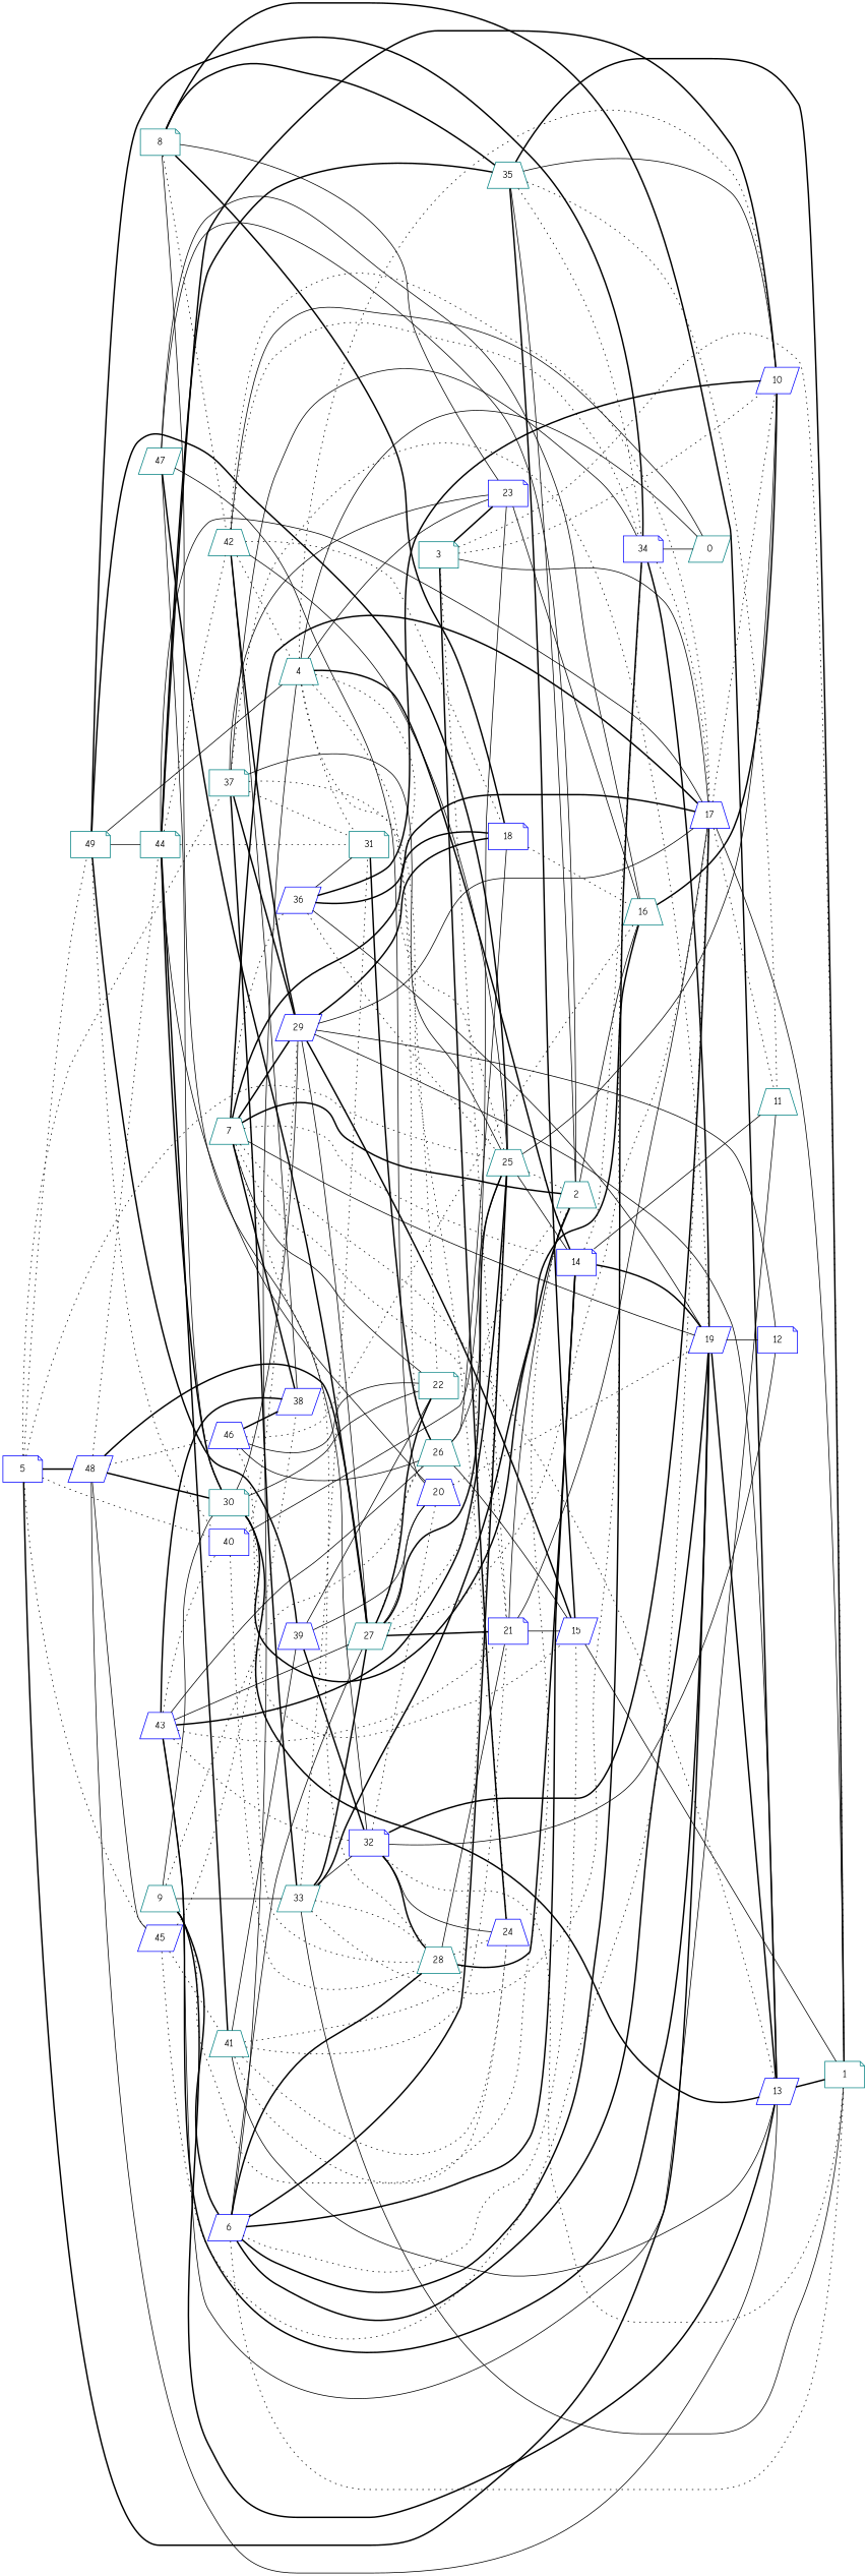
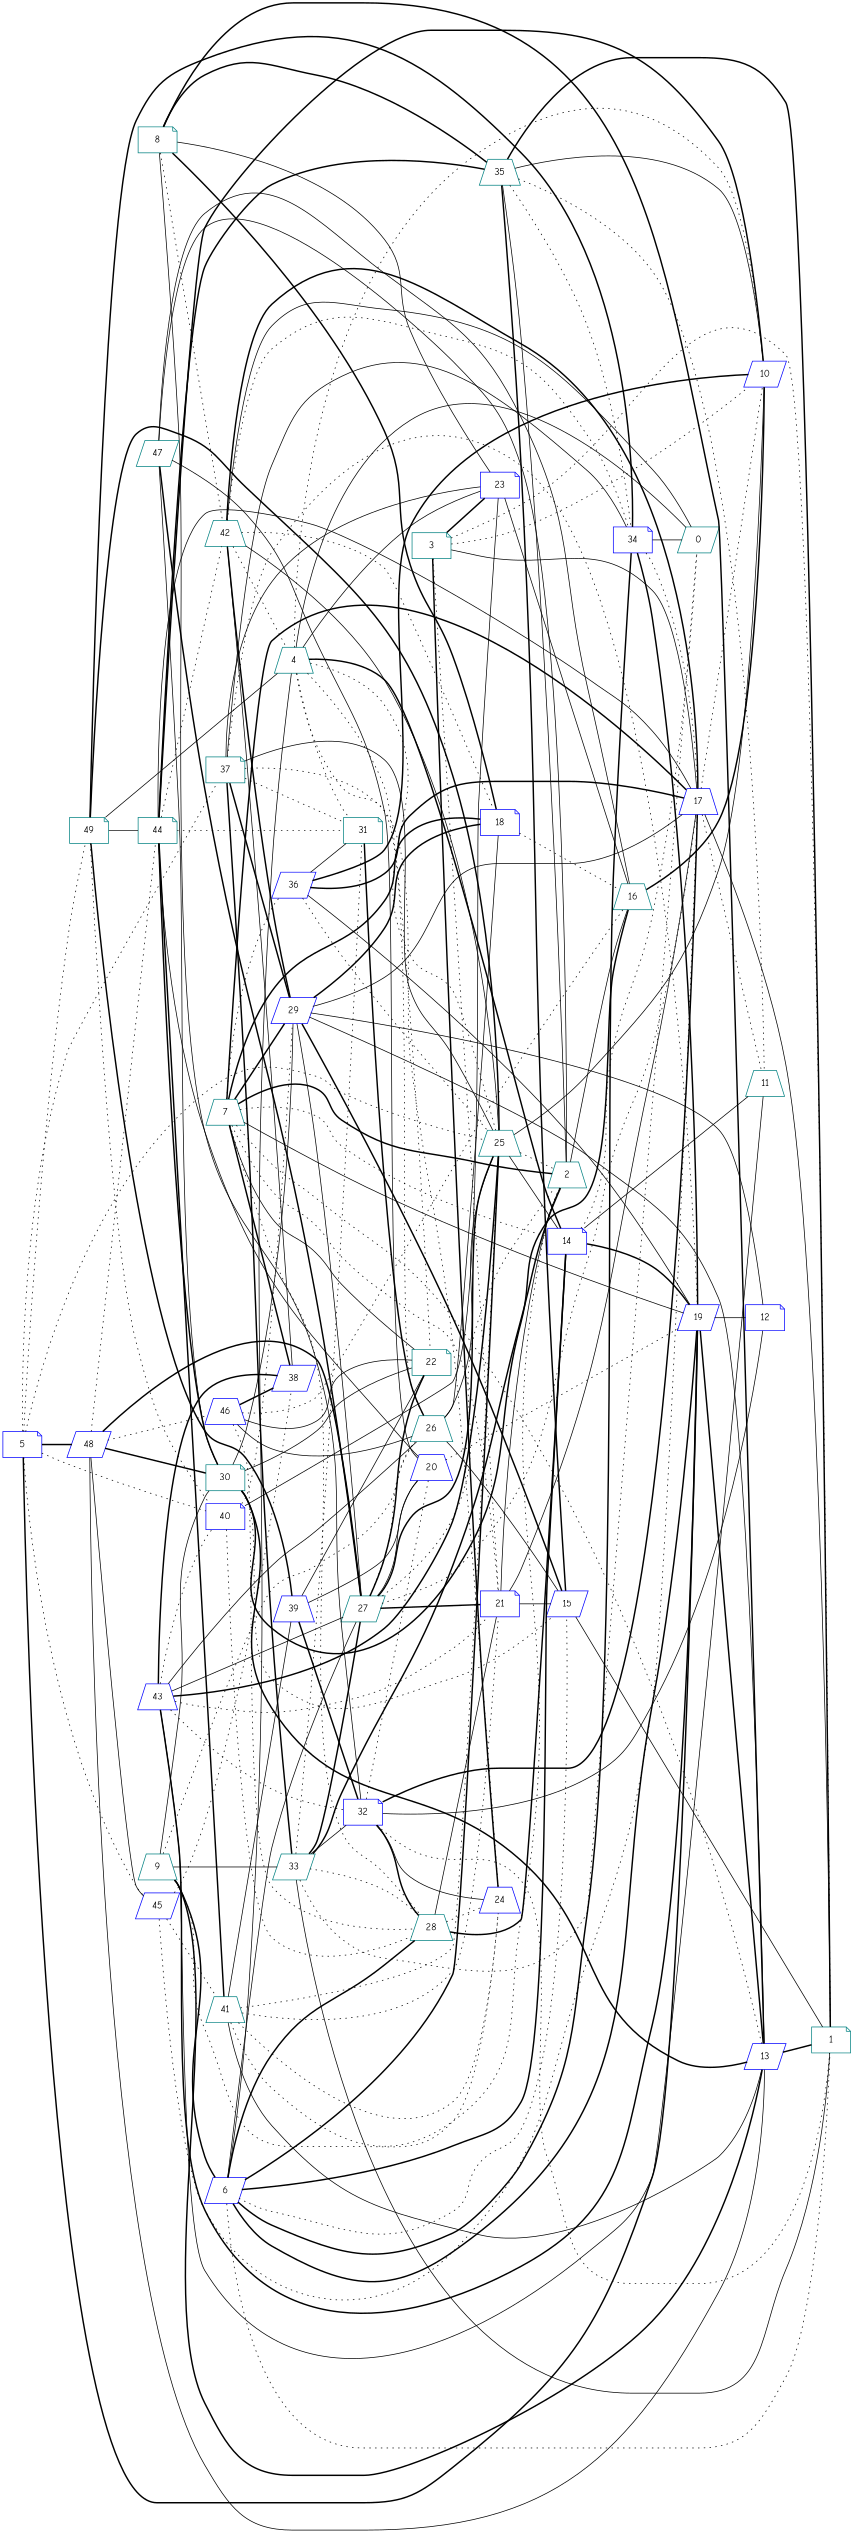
  digraph {
    fontname="Comic Neue"
    rankdir=LR
    node [color=blue fontname="Comic Neue" shape=note]
    edge [color=black dir=none fontname="Comic Neue" style=solid]
    48 [shape=parallelogram]
    30 [color=teal]
    13 [shape=parallelogram]
    45 [shape=parallelogram]
    27 [color=teal shape=parallelogram]
    46 [shape=trapezium]
    44 [color=teal]
    22 [color=teal]
    21
    15 [shape=parallelogram]
    16 [color=teal shape=trapezium]
    29 [shape=parallelogram]
    10 [shape=parallelogram]
    1 [color=teal]
    41 [color=teal shape=trapezium]
    38 [shape=parallelogram]
    17 [shape=trapezium]
    4 [color=teal shape=trapezium]
    14
    23
    25 [color=teal shape=trapezium]
    26 [color=teal shape=trapezium]
    0 [color=teal shape=parallelogram]
    31 [color=teal]
    11 [color=teal shape=trapezium]
    2 [color=teal shape=trapezium]
    18
    33 [color=teal shape=parallelogram]
    28 [color=teal shape=trapezium]
    32
    24 [shape=trapezium]
    20 [shape=trapezium]
    12
    19 [shape=parallelogram]
    5
    37 [color=teal]
    40
    49 [color=teal]
    34
    39 [shape=trapezium]
    43 [shape=trapezium]
    36 [shape=parallelogram]
    8 [color=teal]
    42 [color=teal shape=trapezium]
    35 [color=teal shape=trapezium]
    47 [color=teal shape=parallelogram]
    6 [shape=parallelogram]
    3 [color=teal]
    7 [color=teal shape=trapezium]
    9 [color=teal shape=trapezium]
    subgraph sub_1 {
      48
      30
      13
      45
      27
      46
      44
      22
      21
      15
      16
      29
      10
      1
      41
      38
      17
      4
      14
      23
      25
      26
      0
      31
      11
      2
      18
      33
      28
      32
      24
      20
      12
      19
      5
      37
      40
      49
      34
      39
      43
      36
      8
      42
      35
      47
      6
      3
      7
      9
    }
    48 -> 30 [style=bold]
    48 -> 13
    48 -> 45
    48 -> 27 [style=bold]
    48 -> 46 [style=dotted]
    48 -> 44 [style=dotted]
    30 -> 13 [style=bold]
    30 -> 22
    30 -> 15 [style=dotted]
    30 -> 16 [style=bold]
    30 -> 29
    13 -> 1 [style=bold]
    45 -> 41 [style=dotted]
    45 -> 38 [style=dotted]
    45 -> 17 [style=dotted]
    27 -> 22 [style=bold]
    27 -> 21 [style=bold]
    27 -> 17 [style=dotted]
    27 -> 25 [style=bold]
    27 -> 26 [style=dotted]
    27 -> 2 [style=dotted]
    27 -> 20
    46 -> 22
    46 -> 16 [style=dotted]
    46 -> 38 [style=bold]
    46 -> 26
    46 -> 28 [style=dotted]
    44 -> 30 [style=bold]
    44 -> 10 [style=bold]
    44 -> 41 [style=bold]
    44 -> 17
    44 -> 31 [style=dotted]
    44 -> 20
    44 -> 42 [style=dotted]
    44 -> 35 [style=bold]
    21 -> 15
    21 -> 17
    21 -> 2
    15 -> 1
    16 -> 10 [style=bold]
    29 -> 13
    29 -> 27
    29 -> 15 [style=bold]
    29 -> 17
    29 -> 18 [style=bold]
    29 -> 12
    41 -> 13
    41 -> 21 [style=dotted]
    41 -> 25 [style=dotted]
    41 -> 2 [style=dotted]
    41 -> 24 [style=dotted]
    41 -> 39
    17 -> 10 [style=dotted]
    17 -> 1
    17 -> 11 [style=dotted]
    4 -> 22 [style=dotted]
    4 -> 10 [style=dotted]
    4 -> 14 [style=bold]
    4 -> 23
    4 -> 25 [style=dotted]
    4 -> 26 [style=dotted]
    4 -> 0
    4 -> 31 [style=dotted]
-   14 -> 34 [style=dotted]
+   14 -> 0 [style=dotted]
    14 -> 11
    23 -> 16
    25 -> 10
    25 -> 14
    25 -> 2 [style=dotted]
    26 -> 15
    26 -> 25
    26 -> 18
    31 -> 26 [style=bold]
    2 -> 16
    18 -> 16 [style=dotted]
    33 -> 27 [style=bold]
    33 -> 1
-   33 -> 34 [style=dotted]
+   33 -> 0 [style=dotted]
    33 -> 31 [style=dotted]
    33 -> 2 [style=bold]
    33 -> 28 [style=dotted]
    33 -> 32
    28 -> 21
    28 -> 14 [style=bold]
    28 -> 24 [style=dotted]
    32 -> 1 [style=dotted]
    32 -> 17 [style=bold]
    32 -> 28 [style=bold]
    32 -> 24
    32 -> 20 [style=dotted]
    32 -> 12
    20 -> 19 [style=dotted]
    19 -> 13 [style=bold]
    19 -> 14 [style=bold]
    19 -> 12
    5 -> 48 [style=bold]
    5 -> 45 [style=dotted]
    5 -> 25 [style=dotted]
    5 -> 19 [style=bold]
    5 -> 37 [style=dotted]
    5 -> 40 [style=dotted]
    5 -> 49 [style=dotted]
    37 -> 29 [style=bold]
    37 -> 23
    37 -> 25
    37 -> 31 [style=dotted]
    37 -> 33 [style=bold]
    37 -> 24 [style=dotted]
    37 -> 19 [style=dotted]
    37 -> 34
    40 -> 29 [style=dotted]
    40 -> 23
    40 -> 28 [style=dotted]
    49 -> 44
    49 -> 4
    49 -> 25 [style=bold]
    49 -> 40 [style=dotted]
    49 -> 34 [style=bold]
    49 -> 39 [style=bold]
    34 -> 17 [style=dotted]
    34 -> 0
    34 -> 19 [style=bold]
    39 -> 22
    39 -> 32 [style=bold]
    39 -> 20
    43 -> 27
    43 -> 21 [style=dotted]
    43 -> 38 [style=bold]
    43 -> 25 [style=bold]
    43 -> 26
    43 -> 11
    43 -> 32 [style=dotted]
    43 -> 19 [style=bold]
    43 -> 40 [style=dotted]
    36 -> 10 [style=bold]
    36 -> 17 [style=bold]
    36 -> 25 [style=dotted]
    36 -> 31
    36 -> 19
    8 -> 13 [style=bold]
    8 -> 23
    8 -> 18 [style=bold]
    8 -> 32
    8 -> 42 [style=dotted]
    8 -> 35 [style=bold]
    42 -> 29 [style=bold]
    42 -> 38
-   42 -> 17 [style=dotted]
+   42 -> 17 [style=bold]
    42 -> 4 [style=dotted]
    42 -> 25
    42 -> 0
    42 -> 18 [style=dotted]
    42 -> 34 [style=dotted]
    35 -> 15 [style=bold]
    35 -> 10
    35 -> 1 [style=bold]
    35 -> 11 [style=dotted]
    35 -> 2
    35 -> 34 [style=dotted]
    47 -> 30
    47 -> 27 [style=bold]
    47 -> 16
    47 -> 2
    47 -> 20
    6 -> 27
    6 -> 15 [style=dotted]
    6 -> 1 [style=dotted]
    6 -> 4
    6 -> 14 [style=bold]
    6 -> 25 [style=bold]
    6 -> 28 [style=bold]
    6 -> 19 [style=bold]
    6 -> 34 [style=bold]
    3 -> 21 [style=dotted]
    3 -> 10 [style=dotted]
    3 -> 1 [style=dotted]
    3 -> 17
    3 -> 23 [style=bold]
    3 -> 24 [style=bold]
    7 -> 13 [style=dotted]
    7 -> 22
    7 -> 21 [style=dotted]
    7 -> 29 [style=bold]
    7 -> 38 [style=bold]
    7 -> 17 [style=bold]
    7 -> 14 [style=dotted]
    7 -> 2 [style=bold]
    7 -> 18 [style=bold]
    7 -> 28 [style=dotted]
    7 -> 19
    7 -> 36 [style=dotted]
    9 -> 30
    9 -> 13 [style=bold]
    9 -> 26 [style=dotted]
    9 -> 33
    9 -> 24 [style=dotted]
    9 -> 6 [style=bold]
  }
